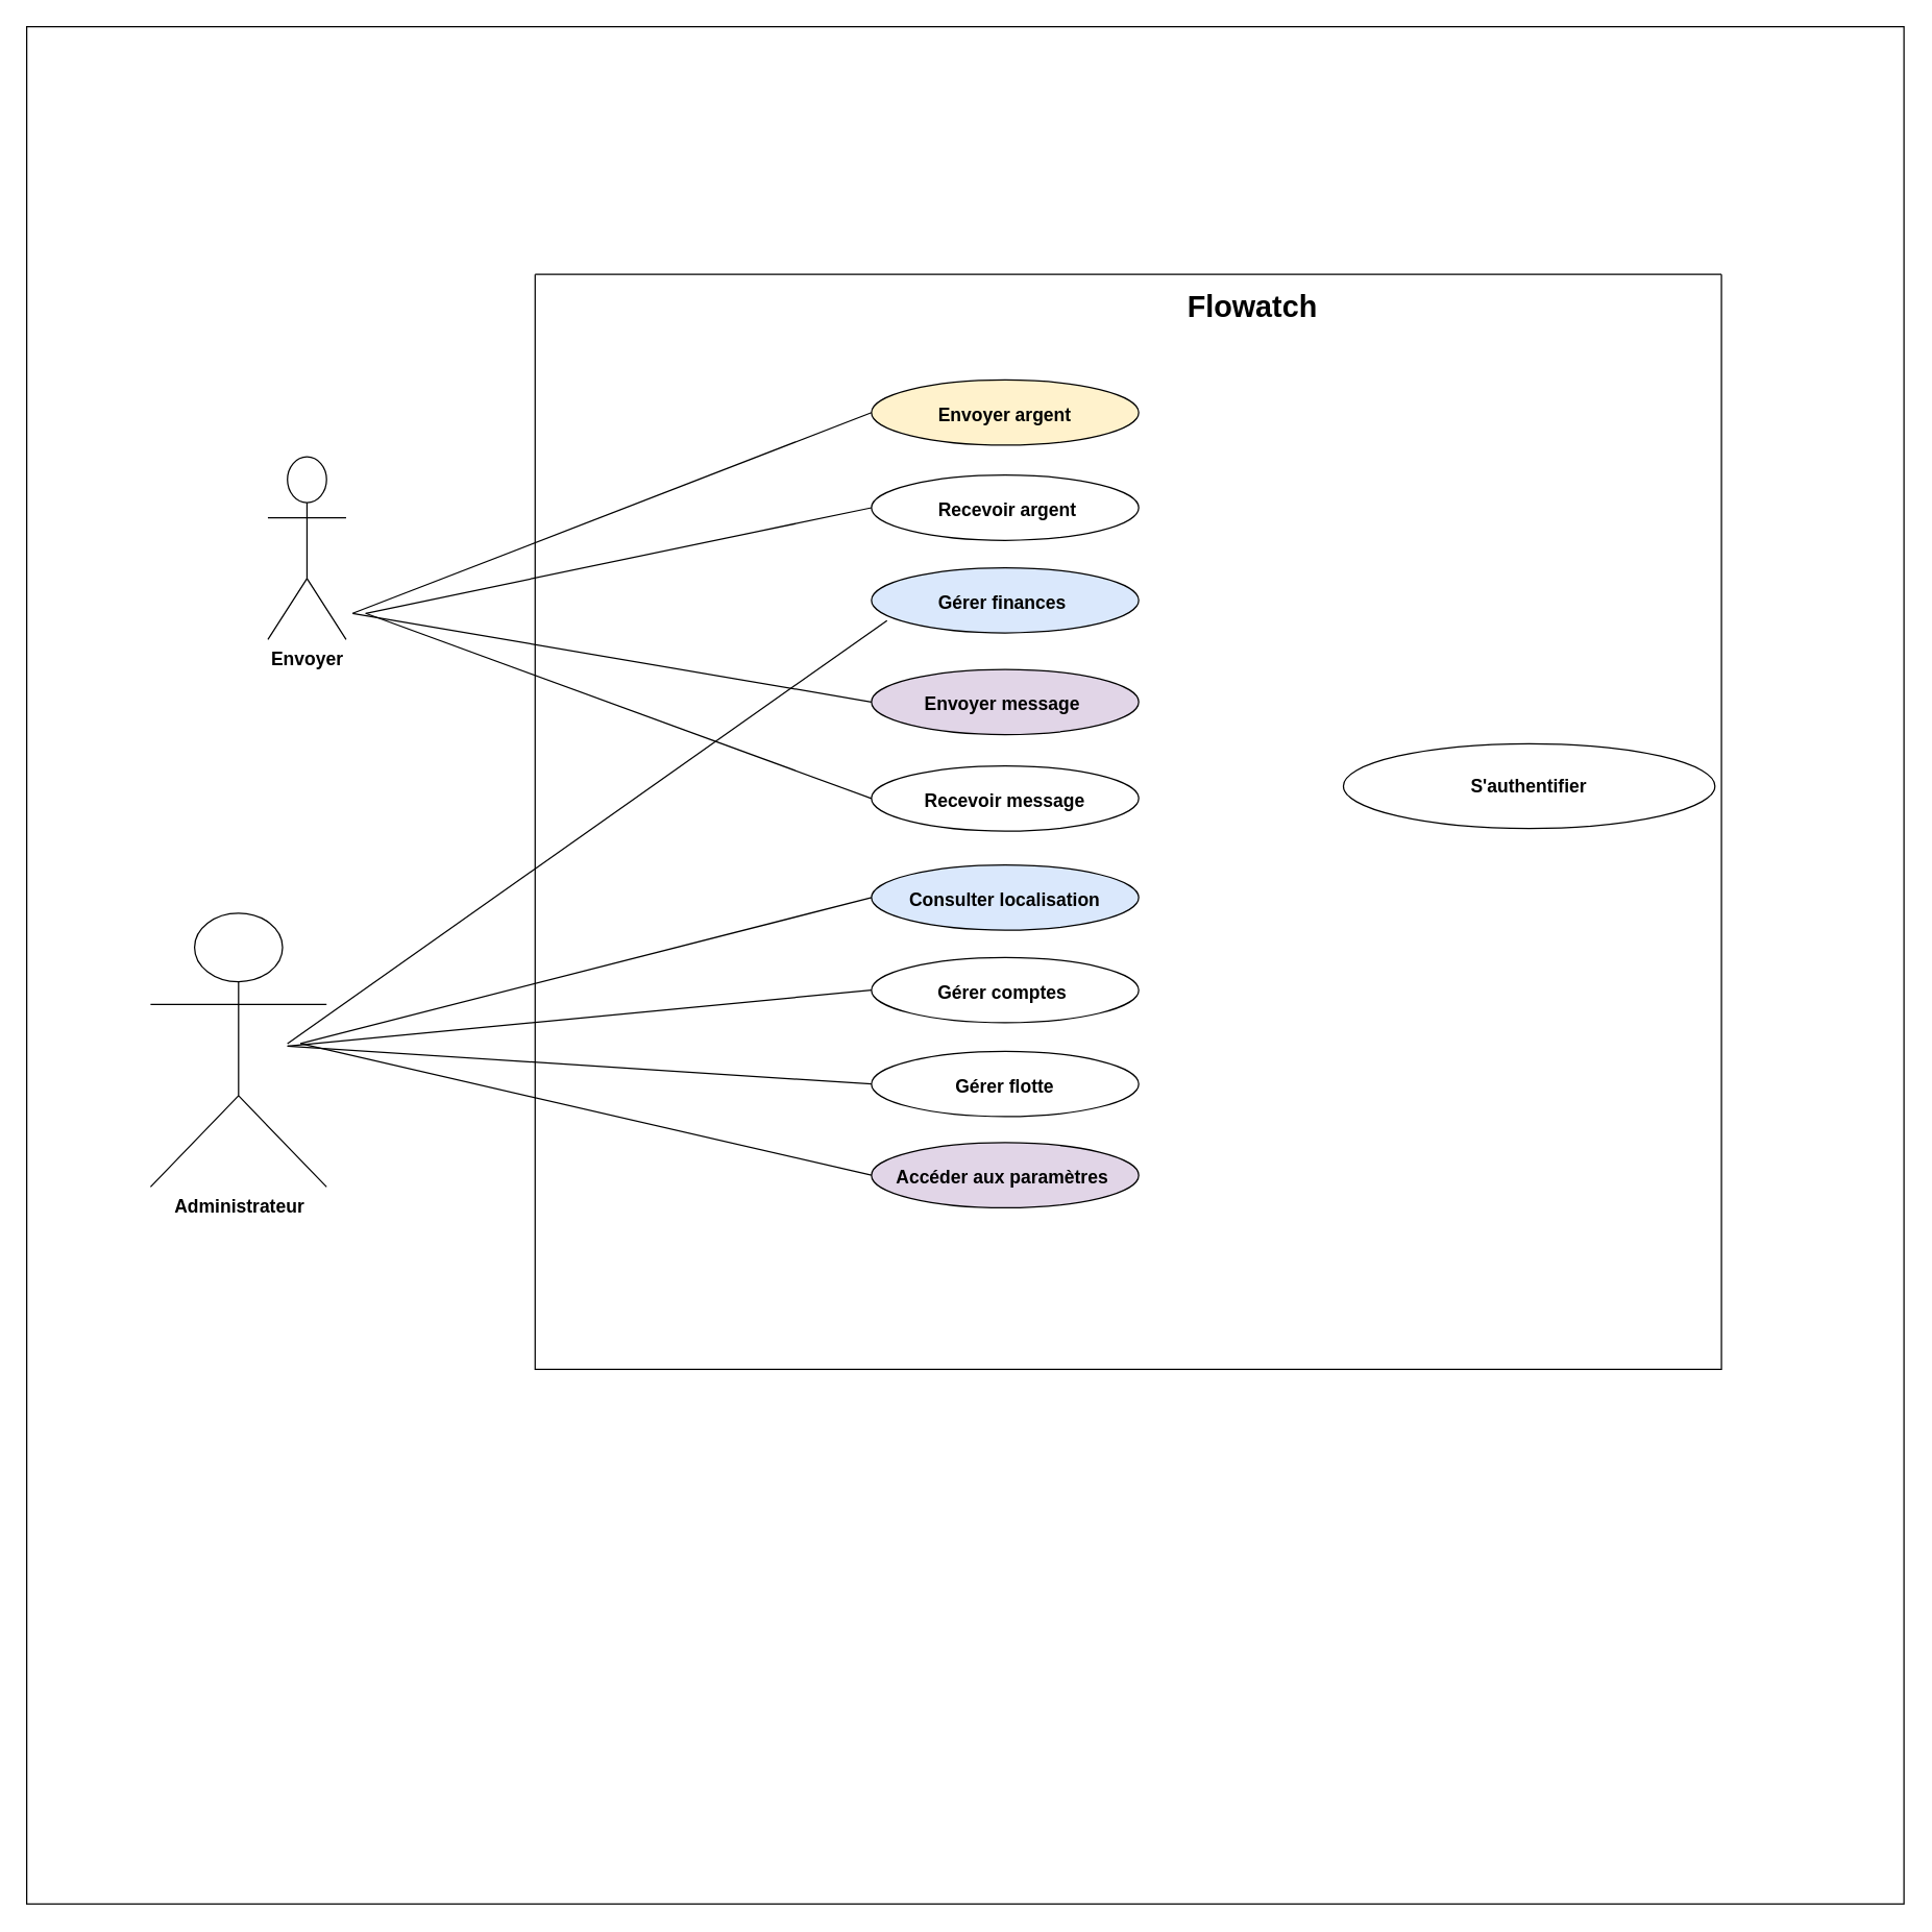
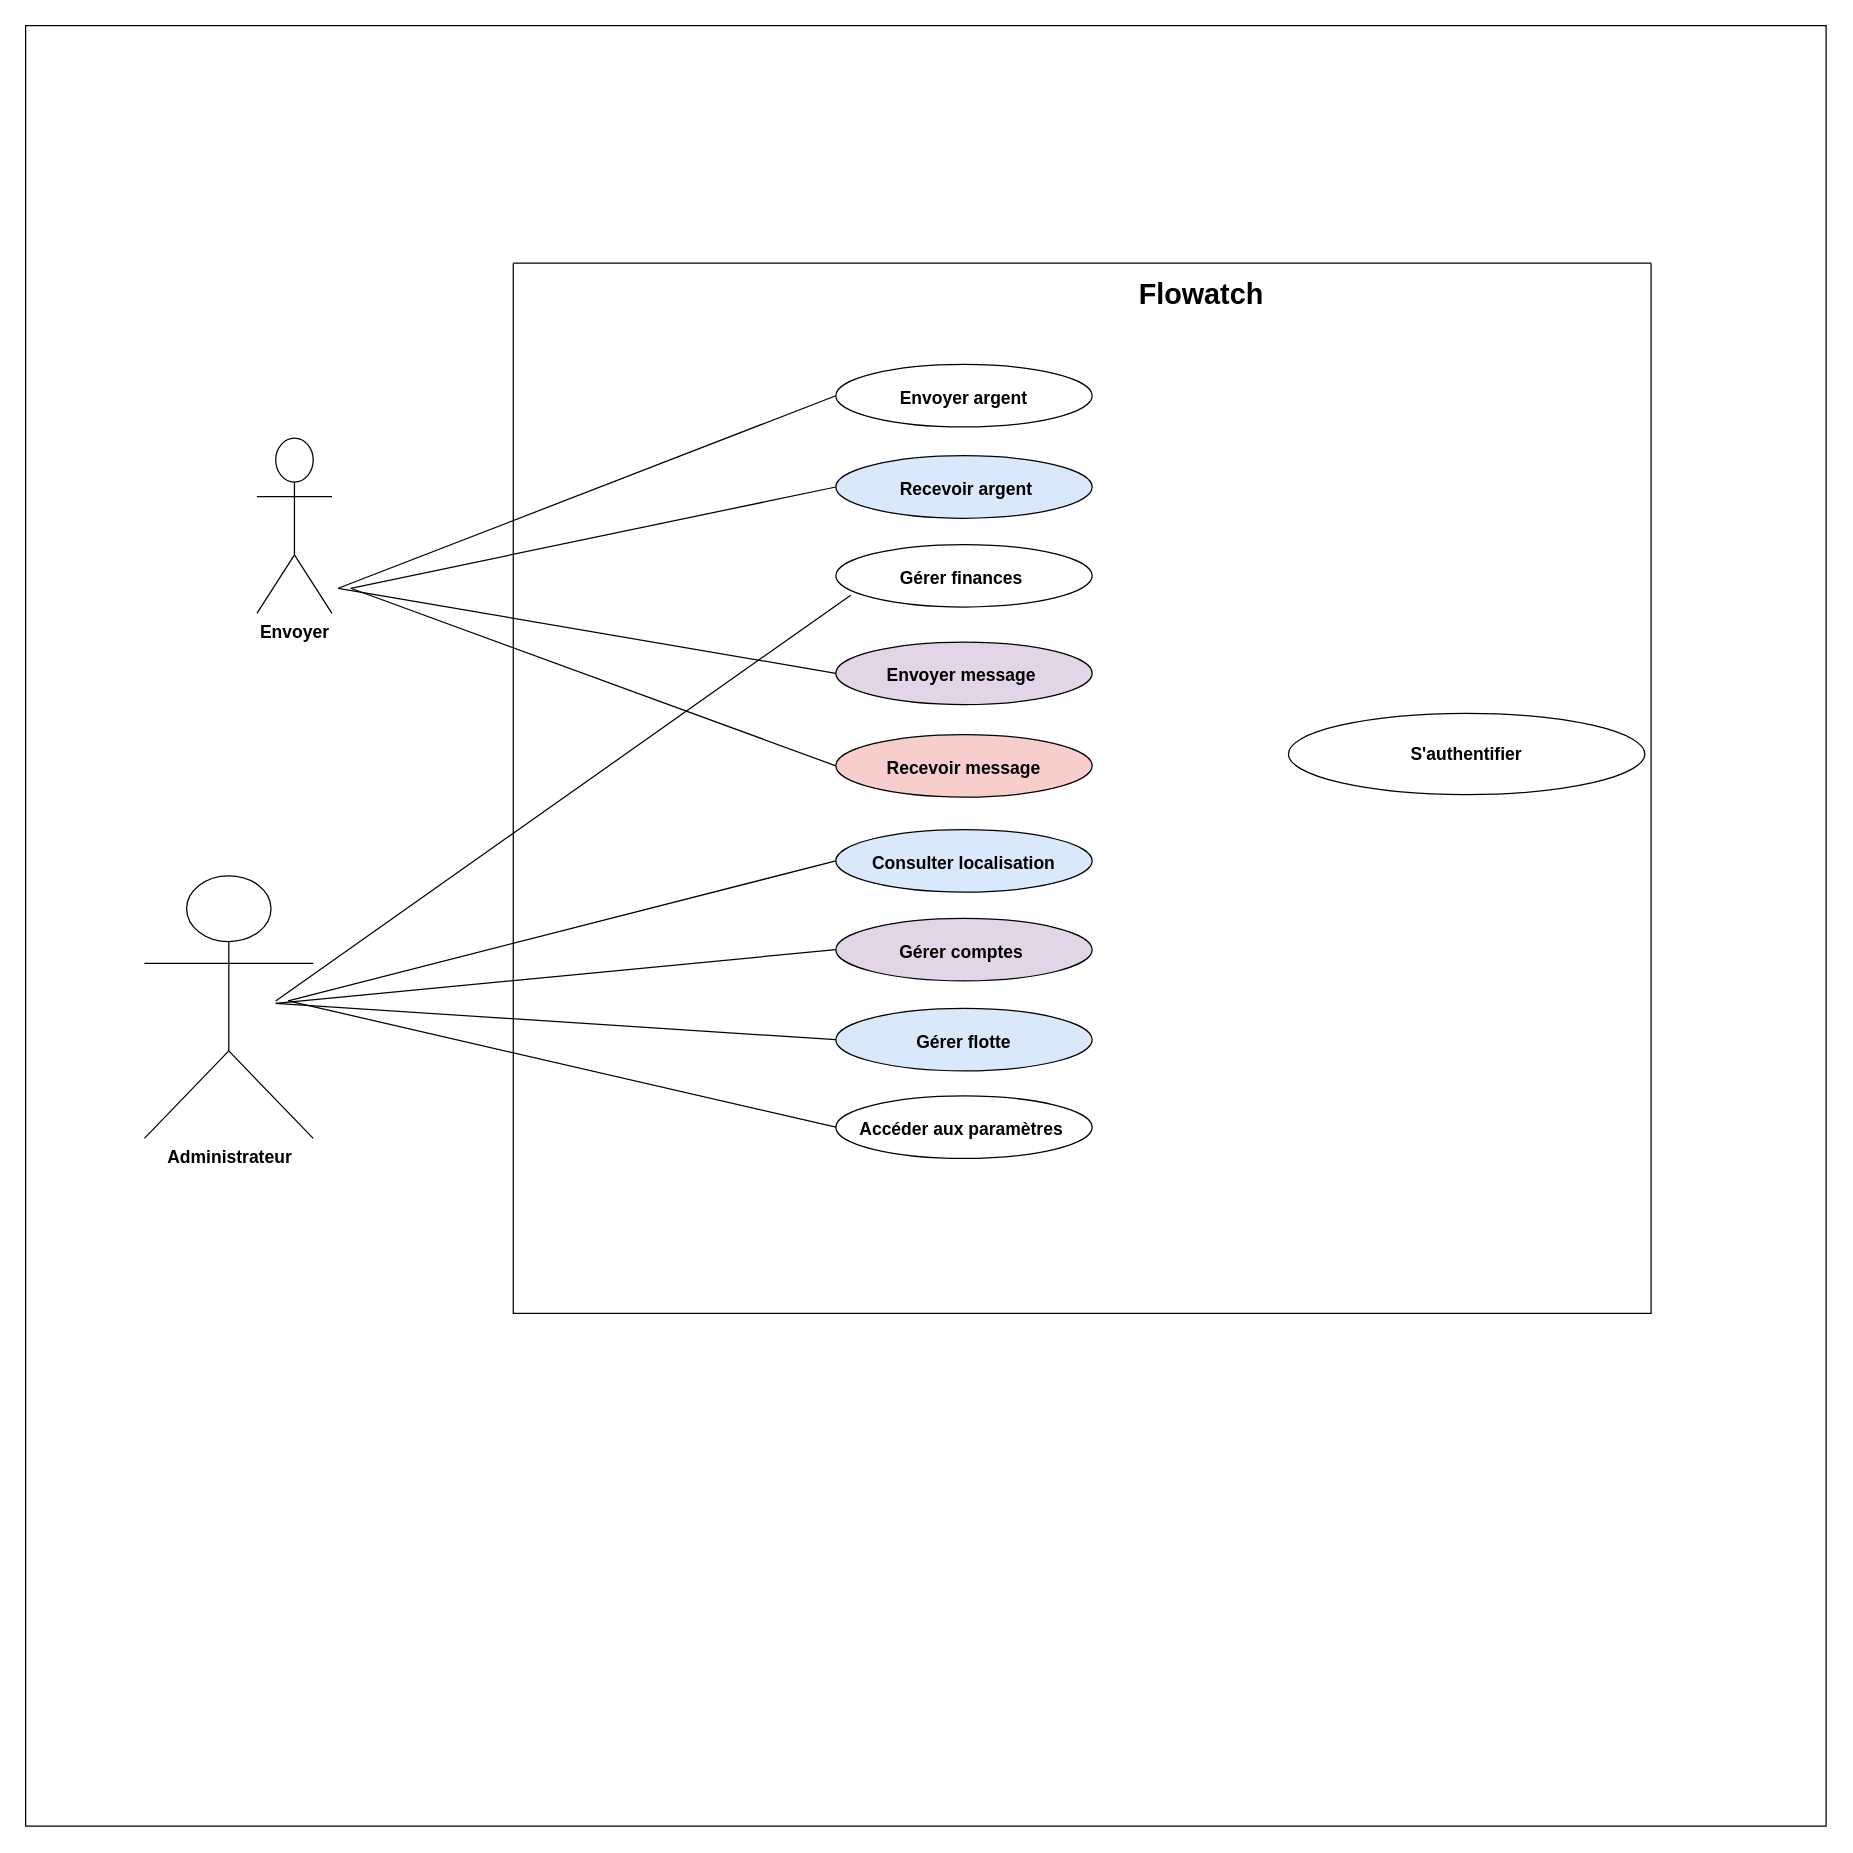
  <mxCell id="0" />
  <mxCell id="1" parent="0" />
  <mxCell id="2" value="" style="whiteSpace=wrap;html=1;aspect=fixed;fontSize=14;fontStyle=1" parent="1" vertex="1"><mxGeometry x="20" y="20" width="1440" height="1440" as="geometry" /></mxCell>
  <mxCell id="3" value="" style="swimlane;startSize=0;fontSize=14;fontStyle=1" parent="1" vertex="1"><mxGeometry x="410" y="210" width="910" height="840" as="geometry"><mxRectangle x="220" y="140" width="50" height="40" as="alternateBounds" /></mxGeometry></mxCell>
- <mxCell id="4" value="Gérer comptes&amp;nbsp;" style="ellipse;whiteSpace=wrap;html=1;fontSize=14;fontStyle=1;rotation=0;flipV=1;flipH=1;spacingTop=3;" parent="3" vertex="1"><mxGeometry x="258" y="524" width="205" height="50" as="geometry" /></mxCell>
- <mxCell id="5" value="Envoyer argent" style="ellipse;whiteSpace=wrap;html=1;fontSize=14;fontStyle=1;rotation=0;flipV=1;flipH=1;spacingTop=3;fillColor=#fff2cc;" parent="3" vertex="1"><mxGeometry x="258" y="81" width="205" height="50" as="geometry" /></mxCell>
- <mxCell id="6" value="Gérer flotte" style="ellipse;whiteSpace=wrap;html=1;fontSize=14;fontStyle=1;rotation=0;flipV=1;flipH=1;spacingTop=3;" parent="3" vertex="1"><mxGeometry x="258" y="596" width="205" height="50" as="geometry" /></mxCell>
+ <mxCell id="4" value="Gérer comptes&amp;nbsp;" style="ellipse;whiteSpace=wrap;html=1;fontSize=14;fontStyle=1;rotation=0;flipV=1;flipH=1;spacingTop=3;fillColor=#e1d5e7;" parent="3" vertex="1"><mxGeometry x="258" y="524" width="205" height="50" as="geometry" /></mxCell>
+ <mxCell id="5" value="Envoyer argent" style="ellipse;whiteSpace=wrap;html=1;fontSize=14;fontStyle=1;rotation=0;flipV=1;flipH=1;spacingTop=3;" parent="3" vertex="1"><mxGeometry x="258" y="81" width="205" height="50" as="geometry" /></mxCell>
+ <mxCell id="6" value="Gérer flotte" style="ellipse;whiteSpace=wrap;html=1;fontSize=14;fontStyle=1;rotation=0;flipV=1;flipH=1;spacingTop=3;fillColor=#dae8fc;" parent="3" vertex="1"><mxGeometry x="258" y="596" width="205" height="50" as="geometry" /></mxCell>
  <mxCell id="7" value="&lt;div&gt;Envoyer message&amp;nbsp;&lt;/div&gt;" style="ellipse;whiteSpace=wrap;html=1;fontSize=14;fontStyle=1;rotation=0;flipV=1;flipH=1;spacingTop=3;fillColor=#e1d5e7;" vertex="1" parent="3"><mxGeometry x="258" y="303" width="205" height="50" as="geometry" /></mxCell>
- <mxCell id="8" value="&amp;nbsp;Recevoir argent" style="ellipse;whiteSpace=wrap;html=1;fontSize=14;fontStyle=1;rotation=0;flipV=1;flipH=1;spacingTop=3;" parent="3" vertex="1"><mxGeometry x="258" y="154" width="205" height="50" as="geometry" /></mxCell>
- <mxCell id="9" value="Gérer finances&amp;nbsp;" style="ellipse;whiteSpace=wrap;html=1;fontSize=14;fontStyle=1;rotation=0;flipV=1;flipH=1;spacingTop=3;fillColor=#dae8fc;" parent="3" vertex="1"><mxGeometry x="258" y="225" width="205" height="50" as="geometry" /></mxCell>
- <mxCell id="10" value="Recevoir message" style="ellipse;whiteSpace=wrap;html=1;fontSize=14;fontStyle=1;rotation=0;flipV=1;flipH=1;spacingTop=3;" parent="3" vertex="1"><mxGeometry x="258" y="377" width="205" height="50" as="geometry" /></mxCell>
+ <mxCell id="8" value="&amp;nbsp;Recevoir argent" style="ellipse;whiteSpace=wrap;html=1;fontSize=14;fontStyle=1;rotation=0;flipV=1;flipH=1;spacingTop=3;fillColor=#dae8fc;" parent="3" vertex="1"><mxGeometry x="258" y="154" width="205" height="50" as="geometry" /></mxCell>
+ <mxCell id="9" value="Gérer finances&amp;nbsp;" style="ellipse;whiteSpace=wrap;html=1;fontSize=14;fontStyle=1;rotation=0;flipV=1;flipH=1;spacingTop=3;" parent="3" vertex="1"><mxGeometry x="258" y="225" width="205" height="50" as="geometry" /></mxCell>
+ <mxCell id="10" value="Recevoir message" style="ellipse;whiteSpace=wrap;html=1;fontSize=14;fontStyle=1;rotation=0;flipV=1;flipH=1;spacingTop=3;fillColor=#f8cecc;" parent="3" vertex="1"><mxGeometry x="258" y="377" width="205" height="50" as="geometry" /></mxCell>
  <mxCell id="11" value="Consulter localisation" style="ellipse;whiteSpace=wrap;html=1;fontSize=14;fontStyle=1;rotation=0;flipV=1;flipH=1;spacingTop=3;fillColor=#dae8fc;" parent="3" vertex="1"><mxGeometry x="258" y="453" width="205" height="50" as="geometry" /></mxCell>
- <mxCell id="12" value="Accéder aux paramètres&amp;nbsp;" style="ellipse;whiteSpace=wrap;html=1;fontSize=14;fontStyle=1;rotation=0;flipV=1;flipH=1;spacingTop=3;fillColor=#e1d5e7;" parent="3" vertex="1"><mxGeometry x="258" y="666" width="205" height="50" as="geometry" /></mxCell>
+ <mxCell id="12" value="Accéder aux paramètres&amp;nbsp;" style="ellipse;whiteSpace=wrap;html=1;fontSize=14;fontStyle=1;rotation=0;flipV=1;flipH=1;spacingTop=3;" parent="3" vertex="1"><mxGeometry x="258" y="666" width="205" height="50" as="geometry" /></mxCell>
  <mxCell id="13" value="&lt;span&gt;&lt;font&gt;Flowatch&lt;/font&gt;&lt;/span&gt;" style="text;strokeColor=none;align=center;fillColor=none;html=1;verticalAlign=middle;whiteSpace=wrap;rounded=0;fontSize=23;fontStyle=1" parent="3" vertex="1"><mxGeometry x="485" y="10" width="131" height="29" as="geometry" /></mxCell>
  <mxCell id="14" value="&lt;div&gt;S'authentifier&lt;/div&gt;" style="ellipse;whiteSpace=wrap;html=1;fontSize=14;fontStyle=1" parent="3" vertex="1"><mxGeometry x="620" y="360" width="285" height="65" as="geometry" /></mxCell>
  <mxCell id="15" value="Administrateur" style="shape=umlActor;verticalLabelPosition=bottom;verticalAlign=top;html=1;fontSize=14;fontStyle=1" parent="1" vertex="1"><mxGeometry x="115" y="700" width="135" height="210" as="geometry" /></mxCell>
  <mxCell id="16" value="Envoyer" style="shape=umlActor;verticalLabelPosition=bottom;verticalAlign=top;html=1;fontSize=14;fontStyle=1" parent="1" vertex="1"><mxGeometry x="205" y="350" width="60" height="140" as="geometry" /></mxCell>
  <mxCell id="17" value="" style="endArrow=none;html=1;rounded=0;fontSize=12;startSize=8;endSize=8;curved=1;entryX=0;entryY=0.5;entryDx=0;entryDy=0;" edge="1" parent="1" target="12"><mxGeometry relative="1" as="geometry"><mxPoint x="230" y="800" as="sourcePoint" /><mxPoint x="650" y="610" as="targetPoint" /></mxGeometry></mxCell>
  <mxCell id="18" value="" style="endArrow=none;html=1;rounded=0;fontSize=12;startSize=8;endSize=8;curved=1;entryX=0;entryY=0.5;entryDx=0;entryDy=0;" edge="1" parent="1" target="6"><mxGeometry relative="1" as="geometry"><mxPoint x="220" y="802" as="sourcePoint" /><mxPoint x="710" y="640" as="targetPoint" /></mxGeometry></mxCell>
  <mxCell id="19" value="" style="endArrow=none;html=1;rounded=0;fontSize=12;startSize=8;endSize=8;curved=1;entryX=0;entryY=0.5;entryDx=0;entryDy=0;" edge="1" parent="1" target="4"><mxGeometry relative="1" as="geometry"><mxPoint x="220" y="802" as="sourcePoint" /><mxPoint x="678" y="841" as="targetPoint" /></mxGeometry></mxCell>
  <mxCell id="20" value="" style="endArrow=none;html=1;rounded=0;fontSize=12;startSize=8;endSize=8;curved=1;entryX=0;entryY=0.5;entryDx=0;entryDy=0;" edge="1" parent="1" target="11"><mxGeometry relative="1" as="geometry"><mxPoint x="230" y="800" as="sourcePoint" /><mxPoint x="678" y="769" as="targetPoint" /></mxGeometry></mxCell>
  <mxCell id="21" value="" style="endArrow=none;html=1;rounded=0;fontSize=12;startSize=8;endSize=8;curved=1;entryX=0.942;entryY=0.19;entryDx=0;entryDy=0;entryPerimeter=0;" edge="1" parent="1" target="9"><mxGeometry relative="1" as="geometry"><mxPoint x="220" y="800" as="sourcePoint" /><mxPoint x="710" y="640" as="targetPoint" /></mxGeometry></mxCell>
  <mxCell id="22" value="" style="endArrow=none;html=1;rounded=0;fontSize=12;startSize=8;endSize=8;curved=1;entryX=0;entryY=0.5;entryDx=0;entryDy=0;" edge="1" parent="1" target="10"><mxGeometry relative="1" as="geometry"><mxPoint x="280" y="470" as="sourcePoint" /><mxPoint x="710" y="640" as="targetPoint" /></mxGeometry></mxCell>
  <mxCell id="23" value="" style="endArrow=none;html=1;rounded=0;fontSize=12;startSize=8;endSize=8;curved=1;entryX=0;entryY=0.5;entryDx=0;entryDy=0;" edge="1" parent="1" target="7"><mxGeometry relative="1" as="geometry"><mxPoint x="270" y="470" as="sourcePoint" /><mxPoint x="678" y="622" as="targetPoint" /></mxGeometry></mxCell>
  <mxCell id="24" value="" style="endArrow=none;html=1;rounded=0;fontSize=12;startSize=8;endSize=8;curved=1;entryX=0;entryY=0.5;entryDx=0;entryDy=0;" edge="1" parent="1" target="8"><mxGeometry relative="1" as="geometry"><mxPoint x="280" y="470" as="sourcePoint" /><mxPoint x="678" y="548" as="targetPoint" /></mxGeometry></mxCell>
  <mxCell id="25" value="" style="endArrow=none;html=1;rounded=0;fontSize=12;startSize=8;endSize=8;curved=1;entryX=0;entryY=0.5;entryDx=0;entryDy=0;" edge="1" parent="1" target="5"><mxGeometry relative="1" as="geometry"><mxPoint x="270" y="470" as="sourcePoint" /><mxPoint x="678" y="399" as="targetPoint" /></mxGeometry></mxCell>
